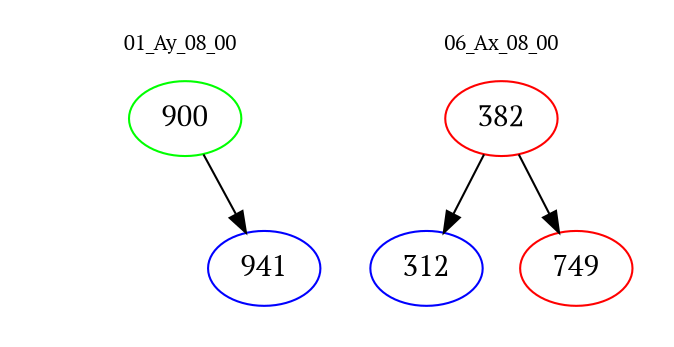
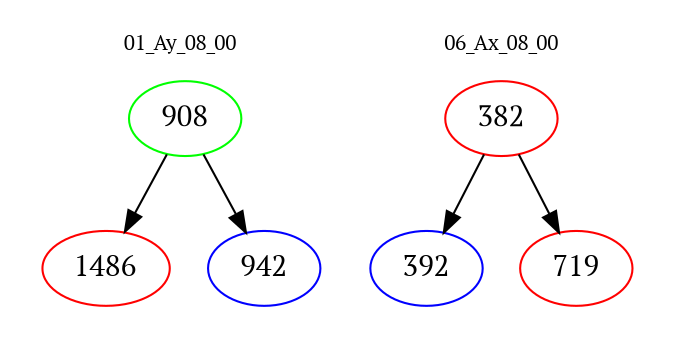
  digraph {
    fontname="PT Serif"
    node [color=red fontname="PT Serif"]
    edge [color=black fontname="PT Serif"]
-   n1 [color=green label=900]
-   n3 [color=blue label=941]
+   n1 [color=green label=908]
+   n2 [label=1486]
+   n3 [color=blue label=942]
    n4 [label=382]
-   n5 [color=blue label=312]
-   n6 [label=749]
+   n5 [color=blue label=392]
+   n6 [label=719]
    subgraph cluster_1 {
      color=white
      fontsize=10
      label="01_Ay_08_00"
      n1
+     n2
      n3
    }
    subgraph cluster_2 {
      color=white
      fontsize=10
      label="06_Ax_08_00"
      n4
      n5
      n6
    }
+   n1 -> n2
    n1 -> n3
    n4 -> n5
    n4 -> n6
  }
